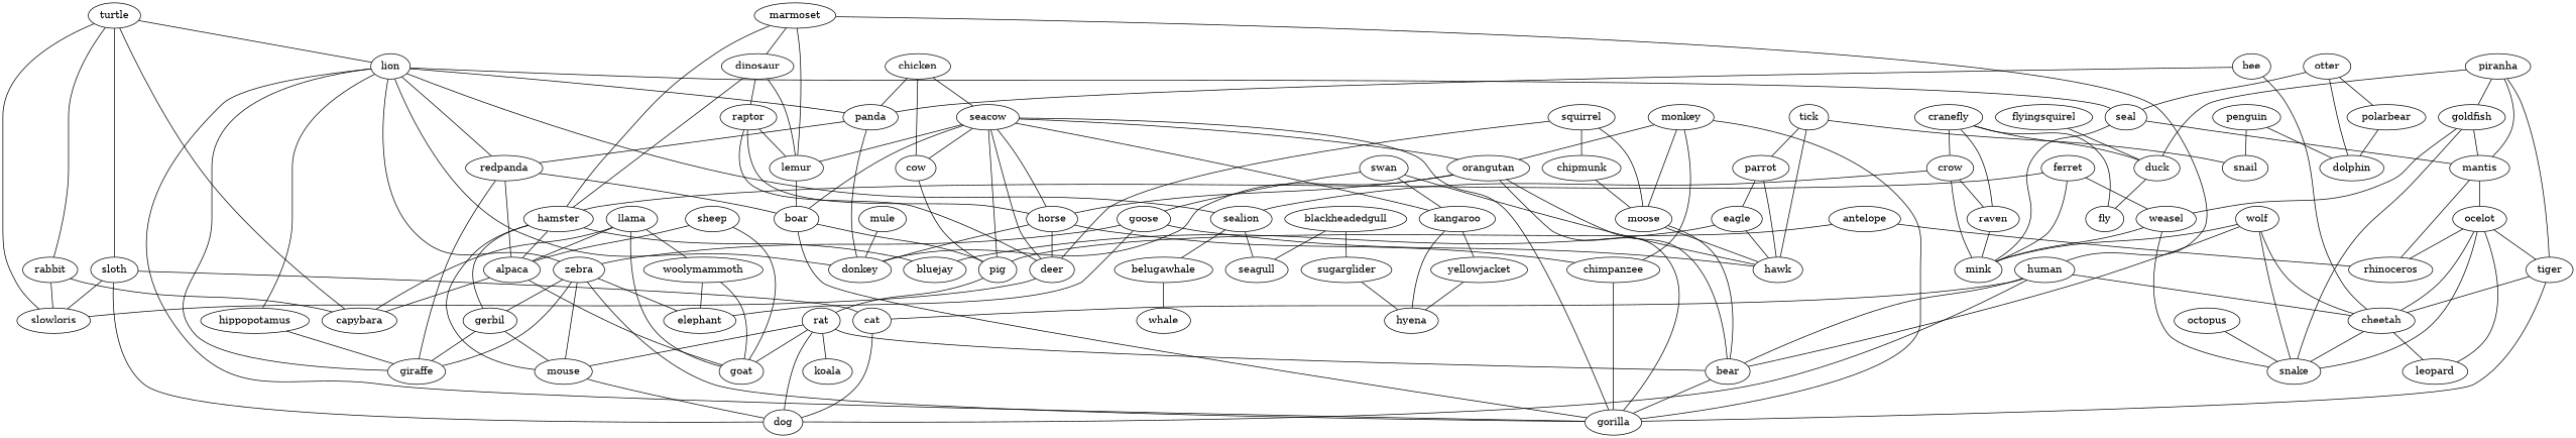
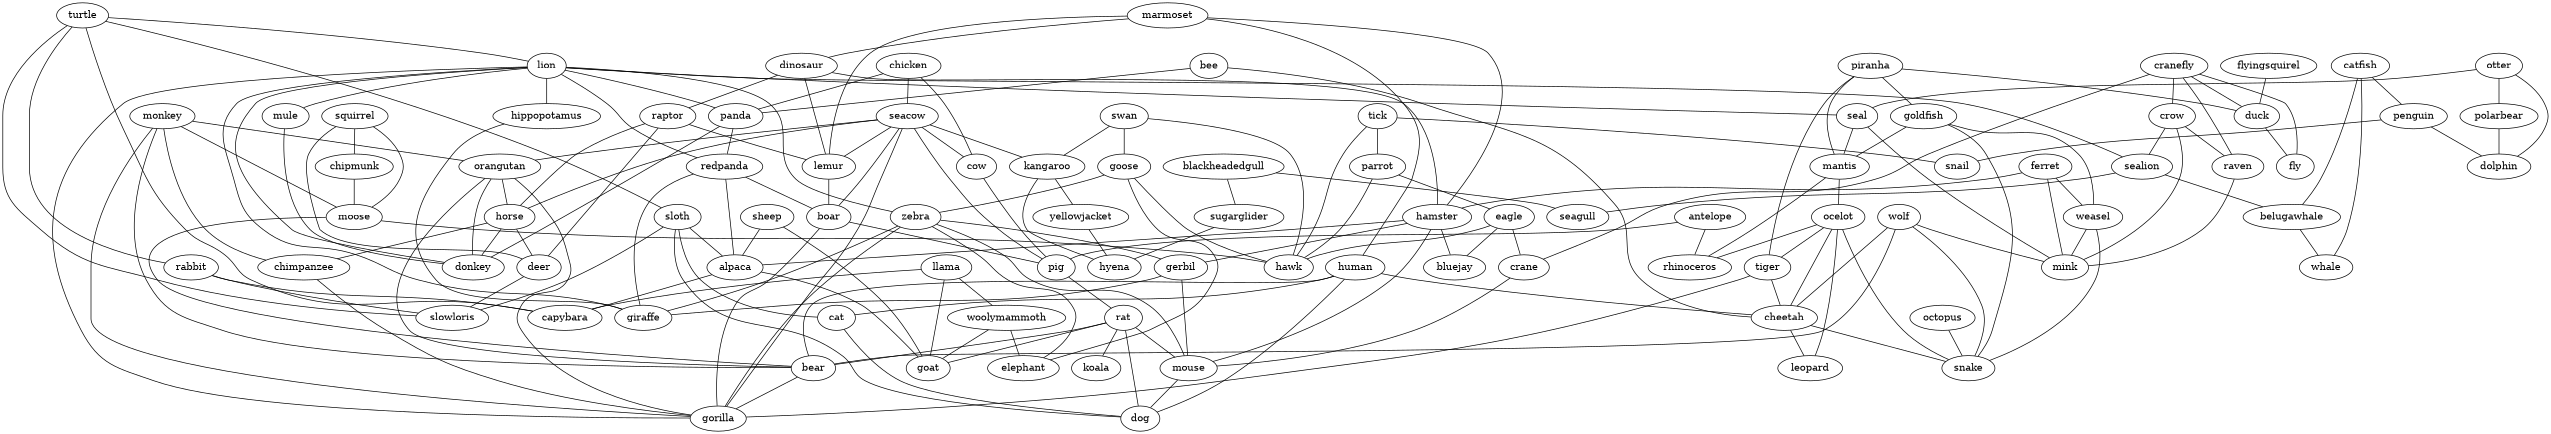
  strict graph {
    fontname="DejaVu Serif"
    node [fontname="DejaVu Serif"]
    edge [fontname="DejaVu Serif" weight=1]
    antelope
    pig
    rhinoceros
    rat
    goat
    mouse
    bear
    dog
    koala
    llama
    alpaca
    woolymammoth
    capybara
    elephant
    blackheadedgull
    sugarglider
    seagull
    hyena
    chicken
    seacow
    panda
    cow
    kangaroo
    lemur
    gorilla
    orangutan
    boar
    horse
    deer
    redpanda
    donkey
    yellowjacket
    chimpanzee
    slowloris
    giraffe
    tick
    parrot
    snail
    hawk
    eagle
+   crane
    bluejay
    swan
    goose
    zebra
    gerbil
    otter
    seal
    polarbear
    dolphin
    mink
    mantis
    sealion
    belugawhale
    ocelot
+   catfish
    penguin
    whale
    bee
    cheetah
    snake
    leopard
    cranefly
    crow
    duck
    fly
    raven
    marmoset
    dinosaur
    human
    hamster
    raptor
    cat
    turtle
    lion
    sloth
    rabbit
    hippopotamus
    mule
    ferret
    weasel
    tiger
    piranha
    goldfish
    monkey
    moose
    wolf
    flyingsquirel
    octopus
    sheep
    squirrel
    chipmunk
    antelope -- pig
    antelope -- rhinoceros
    pig -- rat
    rat -- goat
    rat -- mouse
    rat -- bear
    rat -- dog
    rat -- koala
    mouse -- dog
    bear -- gorilla
    llama -- goat
-   llama -- alpaca
+   sloth -- alpaca
    llama -- woolymammoth
    llama -- capybara
    alpaca -- goat
    alpaca -- capybara
    woolymammoth -- goat
    woolymammoth -- elephant
    blackheadedgull -- sugarglider
    blackheadedgull -- seagull
    sugarglider -- hyena
    chicken -- seacow
    chicken -- panda
    chicken -- cow
    seacow -- pig
    seacow -- cow
    seacow -- kangaroo
    seacow -- lemur
    seacow -- gorilla
    seacow -- orangutan
    seacow -- boar
    seacow -- horse
-   seacow -- deer
    panda -- redpanda
    panda -- donkey
    cow -- pig
    kangaroo -- hyena
    kangaroo -- yellowjacket
    lemur -- boar
    orangutan -- bear
    orangutan -- gorilla
    orangutan -- horse
    orangutan -- donkey
    boar -- pig
    boar -- gorilla
    horse -- deer
    horse -- donkey
    horse -- chimpanzee
    deer -- slowloris
    redpanda -- alpaca
    redpanda -- boar
    redpanda -- giraffe
    yellowjacket -- hyena
    chimpanzee -- gorilla
    tick -- parrot
    tick -- snail
    tick -- hawk
    parrot -- hawk
    parrot -- eagle
    eagle -- hawk
+   eagle -- crane
    eagle -- bluejay
+   crane -- mouse
    swan -- kangaroo
    swan -- hawk
    swan -- goose
    goose -- elephant
    goose -- hawk
    goose -- zebra
    zebra -- mouse
    zebra -- elephant
    zebra -- gorilla
    zebra -- giraffe
    zebra -- gerbil
    gerbil -- mouse
    gerbil -- giraffe
    otter -- seal
    otter -- polarbear
    otter -- dolphin
    seal -- mink
    seal -- mantis
    polarbear -- dolphin
    mantis -- rhinoceros
    mantis -- ocelot
    sealion -- seagull
    sealion -- belugawhale
    belugawhale -- whale
    ocelot -- rhinoceros
    ocelot -- cheetah
    ocelot -- snake
    ocelot -- leopard
    ocelot -- tiger
+   catfish -- belugawhale
+   catfish -- penguin
+   catfish -- whale
    penguin -- snail
    penguin -- dolphin
    bee -- panda
    bee -- cheetah
    cheetah -- snake
    cheetah -- leopard
+   cranefly -- crane
    cranefly -- crow
    cranefly -- duck
    cranefly -- fly
    cranefly -- raven
    crow -- mink
    crow -- sealion
    crow -- raven
    duck -- fly
    raven -- mink
    marmoset -- lemur
    marmoset -- dinosaur
    marmoset -- human
    marmoset -- hamster
    dinosaur -- lemur
    dinosaur -- hamster
    dinosaur -- raptor
    human -- bear
    human -- dog
    human -- cheetah
    human -- cat
    hamster -- mouse
    hamster -- alpaca
    hamster -- bluejay
    hamster -- gerbil
    raptor -- lemur
    raptor -- horse
    raptor -- deer
    cat -- dog
    turtle -- capybara
    turtle -- slowloris
    turtle -- lion
    turtle -- sloth
    turtle -- rabbit
    lion -- panda
    lion -- gorilla
    lion -- redpanda
    lion -- donkey
    lion -- giraffe
    lion -- zebra
    lion -- seal
    lion -- sealion
    lion -- hippopotamus
+   lion -- mule
    sloth -- dog
    sloth -- slowloris
    sloth -- cat
    rabbit -- capybara
    rabbit -- slowloris
    hippopotamus -- giraffe
    mule -- donkey
    ferret -- mink
    ferret -- hamster
    ferret -- weasel
    weasel -- mink
    weasel -- snake
    tiger -- gorilla
    tiger -- cheetah
    piranha -- mantis
    piranha -- duck
    piranha -- tiger
    piranha -- goldfish
    goldfish -- mantis
    goldfish -- snake
    goldfish -- weasel
+   monkey -- bear
    monkey -- gorilla
    monkey -- orangutan
    monkey -- chimpanzee
    monkey -- moose
    moose -- bear
    moose -- hawk
    wolf -- bear
    wolf -- mink
    wolf -- cheetah
    wolf -- snake
    flyingsquirel -- duck
    octopus -- snake
    sheep -- goat
    sheep -- alpaca
    squirrel -- deer
    squirrel -- moose
    squirrel -- chipmunk
    chipmunk -- moose
  }
